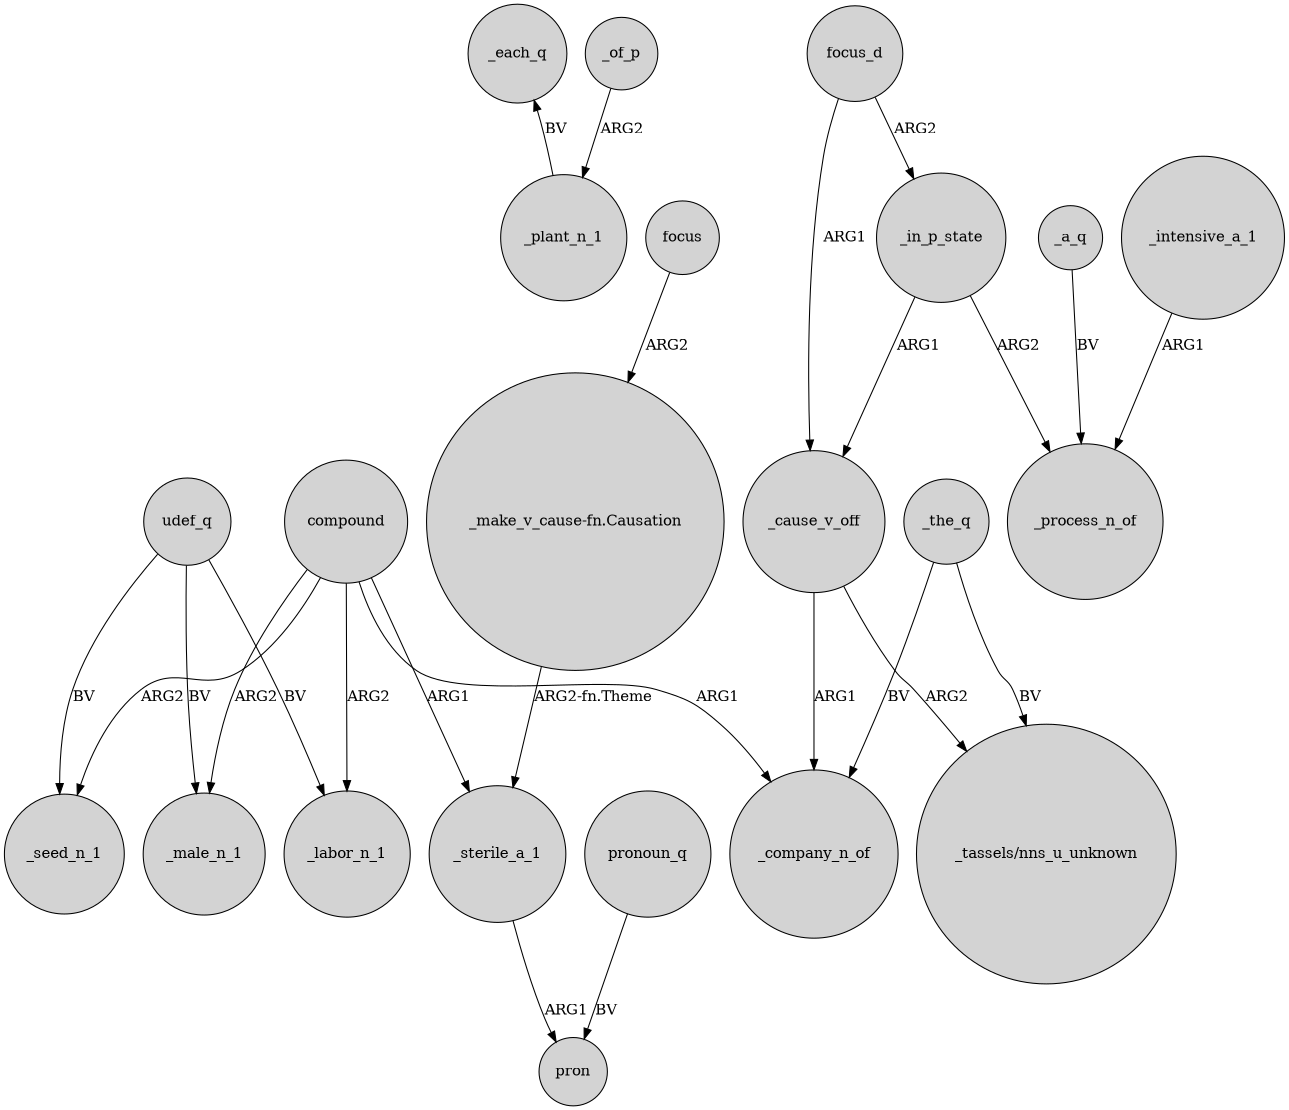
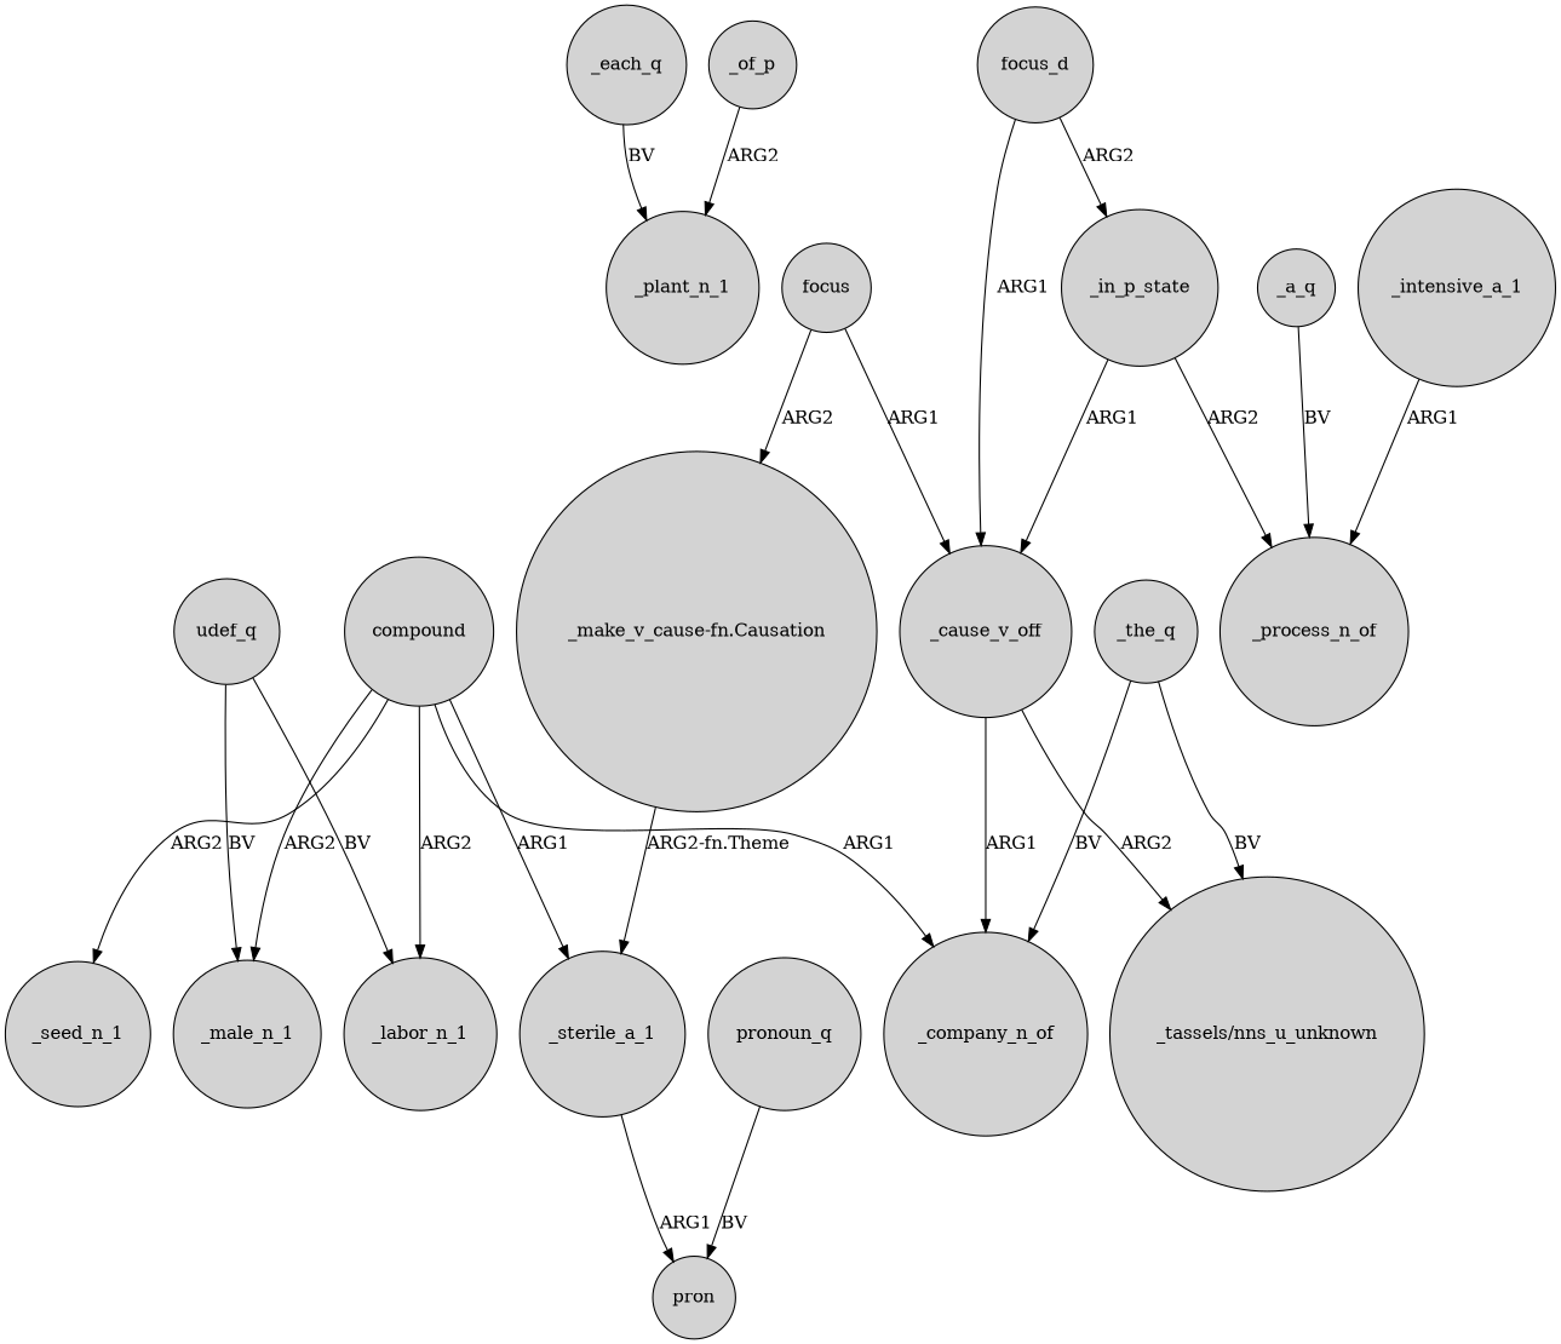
  digraph {
    node [shape=circle style=filled]
    _each_q
    _plant_n_1
    udef_q
    _seed_n_1
    _labor_n_1
    _male_n_1
    n7 [label=focus]
    "_make_v_cause-fn.Causation"
    n9 [label=_cause_v_off]
    _sterile_a_1
    _company_n_of
    "_tassels/nns_u_unknown"
    pron
    focus_d
    _in_p_state
    _process_n_of
    _a_q
    compound
    _intensive_a_1
    _the_q
    pronoun_q
    _of_p
-   _plant_n_1 -> _each_q [label=BV]
-   udef_q -> _seed_n_1 [label=BV]
+   _each_q -> _plant_n_1 [label=BV]
    udef_q -> _labor_n_1 [label=BV]
    udef_q -> _male_n_1 [label=BV]
    n7 -> "_make_v_cause-fn.Causation" [label=ARG2]
+   n7 -> n9 [label=ARG1]
    "_make_v_cause-fn.Causation" -> _sterile_a_1 [label="ARG2-fn.Theme"]
    n9 -> _company_n_of [label=ARG1]
    n9 -> "_tassels/nns_u_unknown" [label=ARG2]
    _sterile_a_1 -> pron [label=ARG1]
    focus_d -> n9 [label=ARG1]
    focus_d -> _in_p_state [label=ARG2]
    _in_p_state -> n9 [label=ARG1]
    _in_p_state -> _process_n_of [label=ARG2]
    _a_q -> _process_n_of [label=BV]
    compound -> _seed_n_1 [label=ARG2]
    compound -> _labor_n_1 [label=ARG2]
    compound -> _male_n_1 [label=ARG2]
    compound -> _sterile_a_1 [label=ARG1]
    compound -> _company_n_of [label=ARG1]
    _intensive_a_1 -> _process_n_of [label=ARG1]
    _the_q -> _company_n_of [label=BV]
    _the_q -> "_tassels/nns_u_unknown" [label=BV]
    pronoun_q -> pron [label=BV]
    _of_p -> _plant_n_1 [label=ARG2]
  }
